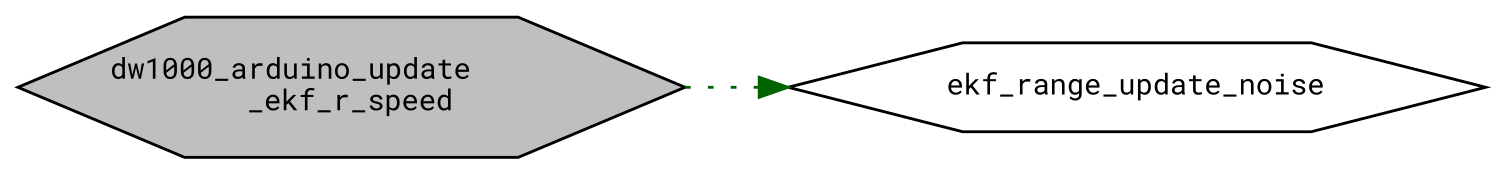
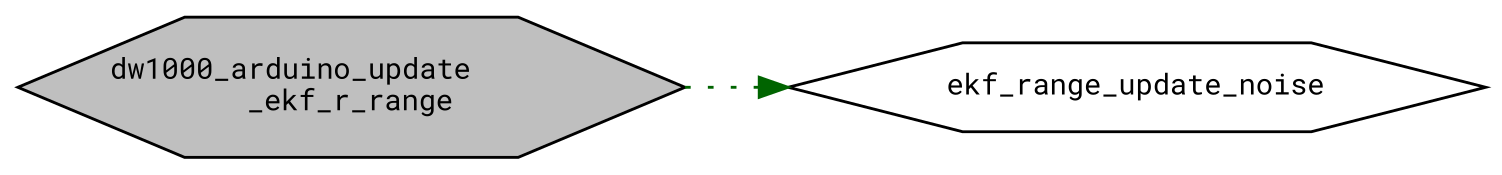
  digraph {
    rankdir=LR
    fontname="Roboto Mono"
    node [color=black fontname="Roboto Mono" fontsize=10 shape=hexagon style=filled]
-   n1 [fillcolor=grey75 fontcolor=black height=0.2 label="dw1000_arduino_update\l_ekf_r_speed" width=0.4]
+   n1 [fillcolor=grey75 fontcolor=black height=0.2 label="dw1000_arduino_update\l_ekf_r_range" width=0.4]
    n2 [fillcolor=white height=0.2 label=ekf_range_update_noise width=0.4]
    n1 -> n2 [color=darkgreen fontname="Roboto Mono" fontsize=10 labelfontname=FreeSans labelfontsize=10 style=dotted]
  }
